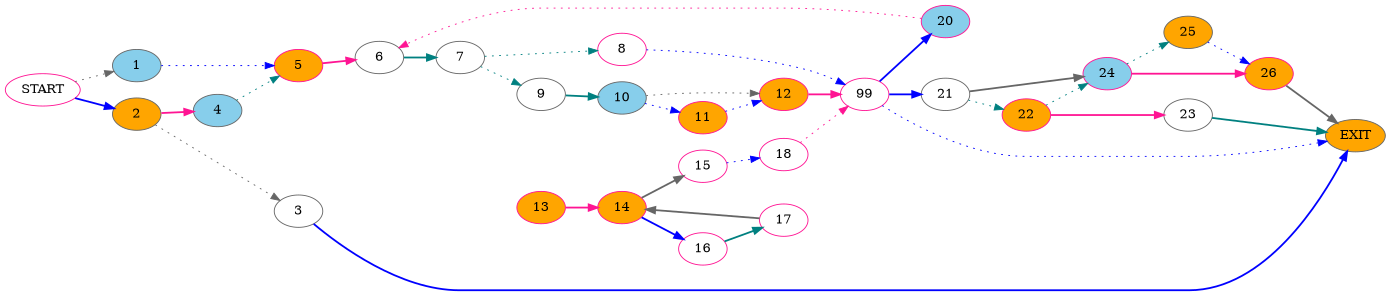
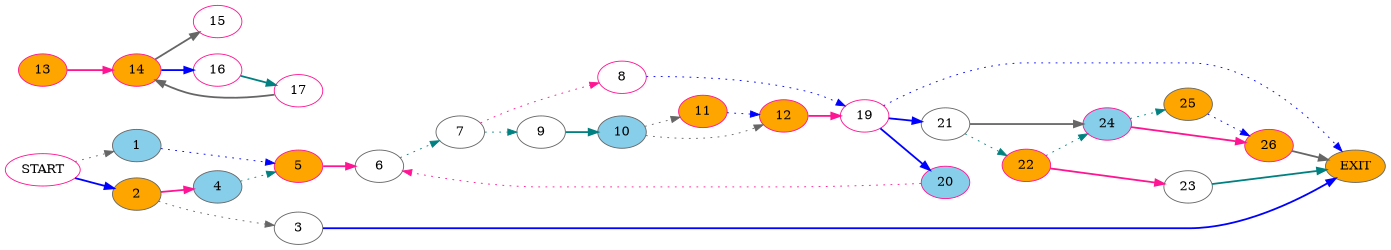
  digraph {
    rankdir=LR
    node [color=deeppink fillcolor=white style=filled]
    edge [color=blue style=dotted]
    n1 [label=START]
    1 [color=gray40 fillcolor=skyblue]
    2 [color=gray40 fillcolor=orange]
    5 [fillcolor=orange]
    3 [color=gray40]
    4 [color=gray40 fillcolor=skyblue]
    6 [color=gray40]
    n8 [color=gray40 fillcolor=orange label=EXIT]
    7 [color=gray40]
    8
    9 [color=gray40]
-   19 [label=99]
+   19
    10 [color=gray40 fillcolor=skyblue]
    20 [fillcolor=skyblue]
    21 [color=gray40]
    11 [fillcolor=orange]
    12 [fillcolor=orange]
    13 [fillcolor=orange]
    14 [fillcolor=orange]
    15
    16
-   18
    17
    22 [fillcolor=orange]
    24 [fillcolor=skyblue]
    23 [color=gray40]
    25 [color=gray40 fillcolor=orange]
    26 [fillcolor=orange]
    n1 -> 1 [color=gray40]
    n1 -> 2 [style=bold]
    1 -> 5
    2 -> 3 [color=gray40]
    2 -> 4 [color=deeppink style=bold]
    5 -> 6 [color=deeppink style=bold]
    3 -> n8 [style=bold]
    4 -> 5 [color=teal]
-   6 -> 7 [color=teal style=bold]
-   7 -> 8 [color=teal]
+   6 -> 7 [color=teal]
+   7 -> 8 [color=deeppink]
    7 -> 9 [color=teal]
    8 -> 19
    9 -> 10 [color=teal style=bold]
    19 -> n8
    19 -> 20 [style=bold]
    19 -> 21 [style=bold tailport=s2]
-   10 -> 11
+   10 -> 11 [color=gray40]
    10 -> 12 [color=gray40]
    20 -> 6 [color=deeppink]
    21 -> 22 [color=teal]
    21 -> 24 [color=gray40 style=bold]
    11 -> 12
    12 -> 19 [color=deeppink style=bold]
    13 -> 14 [color=deeppink style=bold]
    14 -> 15 [color=gray40 style=bold]
    14 -> 16 [style=bold]
-   15 -> 18
    16 -> 17 [color=teal style=bold]
-   18 -> 19 [color=deeppink]
    17 -> 14 [color=gray40 style=bold]
    22 -> 24 [color=teal]
    22 -> 23 [color=deeppink style=bold]
    24 -> 25 [color=teal]
    24 -> 26 [color=deeppink style=bold]
    23 -> n8 [color=teal style=bold]
    25 -> 26
    26 -> n8 [color=gray40 style=bold]
  }
